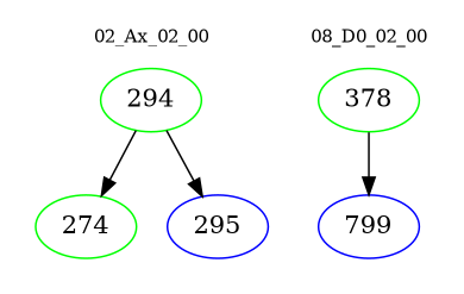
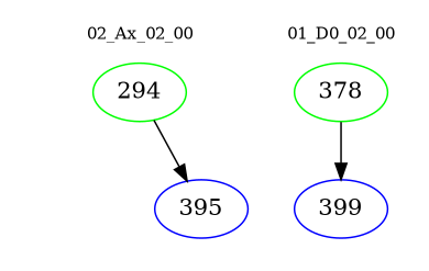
  digraph {
    node [color=green]
    edge [color=black]
    n1 [label=294]
-   n2 [label=274]
-   n3 [color=blue label=295]
+   n3 [color=blue label=395]
    n4 [label=378]
-   n5 [color=blue label=799]
+   n5 [color=blue label=399]
    subgraph cluster_1 {
      color=white
      fontsize=10
      label="02_Ax_02_00"
      n1
-     n2
      n3
    }
    subgraph cluster_2 {
      color=white
      fontsize=10
-     label="08_D0_02_00"
+     label="01_D0_02_00"
      n4
      n5
    }
-   n1 -> n2
    n1 -> n3
    n4 -> n5
  }
